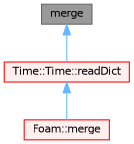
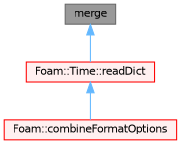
  digraph {
    rankdir=TB
    node [color=red fillcolor="#FFF0F0" fontname=Helvetica fontsize=10 shape=box style=filled]
    edge [color=steelblue1 dir=back fontname=Helvetica fontsize=10 labelfontname=Helvetica labelfontsize=10 style=solid]
    n1 [color=gray40 fillcolor=grey60 fontcolor=black height=0.2 label=merge width=0.4]
-   n2 [height=0.2 label="Time::Time::readDict" width=0.4]
-   n3 [height=0.2 label="Foam::merge" width=0.4]
+   n2 [height=0.2 label="Foam::Time::readDict" width=0.4]
+   n3 [height=0.2 label="Foam::combineFormatOptions" width=0.4]
    n1 -> n2
    n2 -> n3
  }
